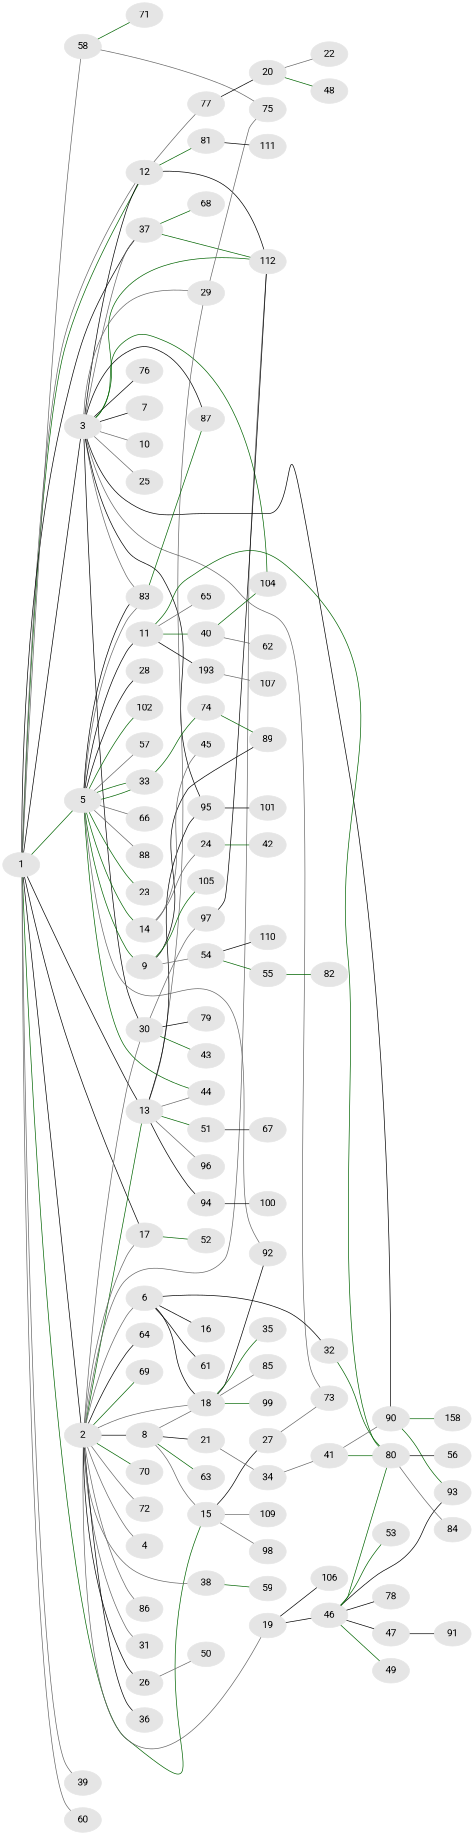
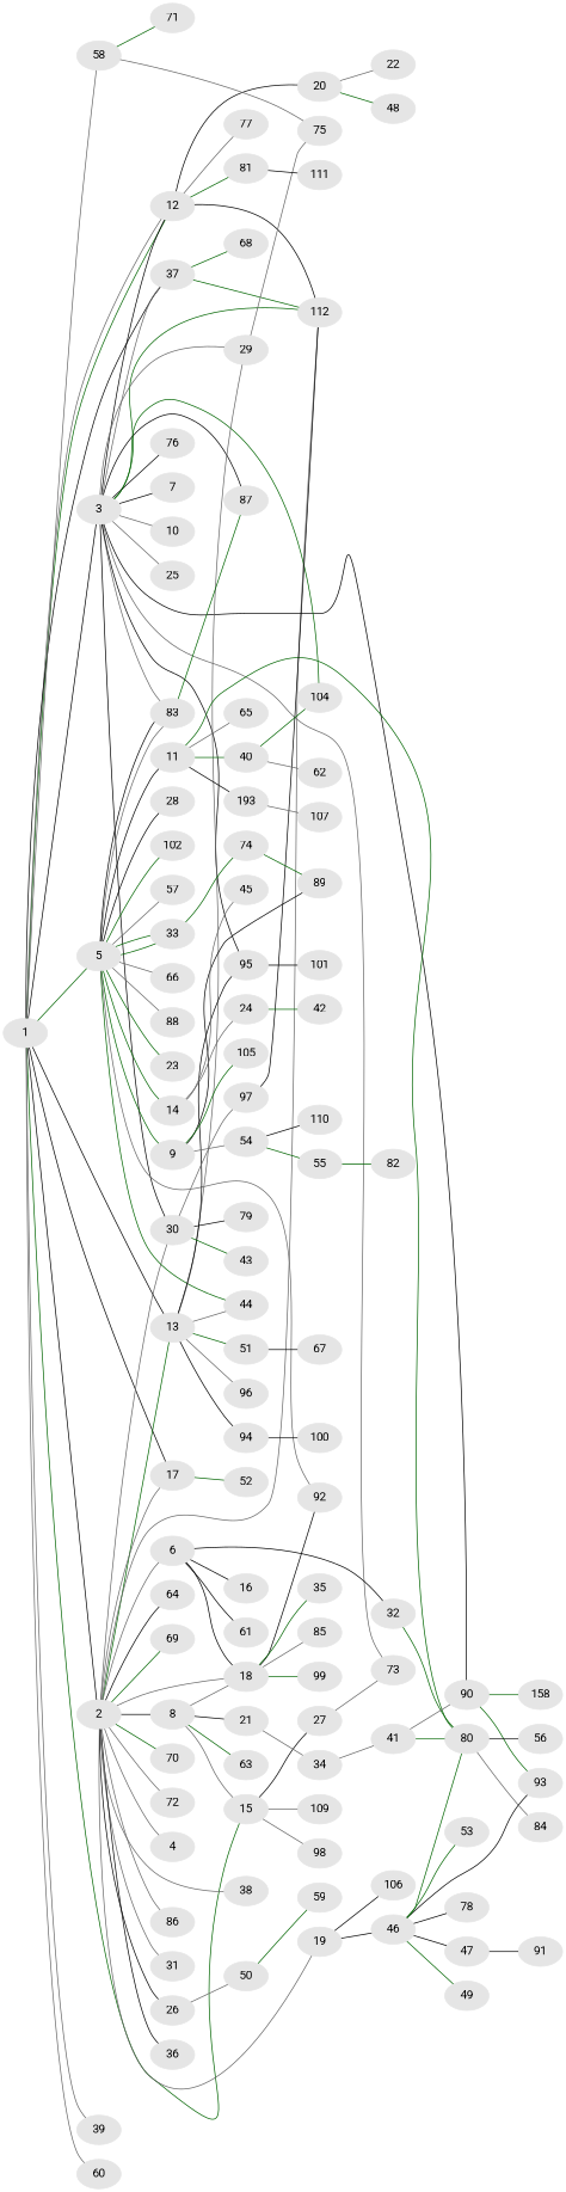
  graph {
    fontname=Roboto
    rankdir=LR
    node [color=gray90 fontname=Roboto style=filled]
    edge [color=gray40 fontname=Roboto]
    1
    2
    3
    5
    12
    13
    15
    17
    37
    39
    58
    60
    4
    6
    8
    18
    19
    26
    30
    31
    36
    38
    64
    69
    70
    72
    86
    112
    7
    10
    25
    29
    73
    76
    83
    87
    90
    95
    104
    9
    11
    14
    23
    28
    33
    44
    57
    66
    88
    92
    102
    20
    77
    81
    51
    94
    96
    27
    98
    109
    52
    68
    75
    71
    16
    32
    61
    21
    63
    35
    85
    99
    46
    106
    50
    43
    79
    97
    59
    93
    n81 [label=158]
    101
    54
    89
    105
    40
    65
    80
    n89 [label=193]
    24
    45
    74
    34
    55
    110
    62
    56
    84
    107
    22
    48
    111
    67
    100
    42
    47
    49
    53
    78
    41
    91
    82
    1 -- 2 [color=black]
    1 -- 3 [color=black]
    1 -- 5 [color=darkgreen]
    1 -- 12 [color=darkgreen]
    1 -- 12
    1 -- 13 [color=black]
    1 -- 15 [color=darkgreen]
    1 -- 17 [color=black]
    1 -- 37 [color=black]
    1 -- 39
    1 -- 58
    1 -- 60
    2 -- 13 [color=darkgreen]
    2 -- 17
    2 -- 4
    2 -- 6
    2 -- 8 [color=black]
    2 -- 18
    2 -- 19
    2 -- 26 [color=black]
    2 -- 30
    2 -- 31
    2 -- 36 [color=black]
    2 -- 38
    2 -- 64 [color=black]
    2 -- 69 [color=darkgreen]
    2 -- 70 [color=darkgreen]
    2 -- 72
    2 -- 86
    2 -- 112
    3 -- 12 [color=black]
    3 -- 37
    3 -- 30 [color=black]
    3 -- 112 [color=darkgreen]
    3 -- 7 [color=black]
    3 -- 10
    3 -- 25
    3 -- 29
    3 -- 73
    3 -- 76 [color=black]
    3 -- 83
    3 -- 87 [color=black]
    3 -- 90 [color=black]
    3 -- 95 [color=black]
    3 -- 104 [color=darkgreen]
    5 -- 83
    5 -- 83 [color=black]
    5 -- 9 [color=darkgreen]
    5 -- 11 [color=black]
    5 -- 14 [color=darkgreen]
    5 -- 23 [color=darkgreen]
    5 -- 28 [color=black]
    5 -- 33 [color=darkgreen]
    5 -- 33 [color=darkgreen]
    5 -- 44 [color=darkgreen]
    5 -- 57
    5 -- 66
    5 -- 88
    5 -- 92
    5 -- 102 [color=darkgreen]
    12 -- 112 [color=black]
-   77 -- 20 [color=black]
+   12 -- 20 [color=black]
    12 -- 77
    12 -- 81 [color=darkgreen]
    13 -- 29
    13 -- 95 [color=black]
    13 -- 44
    13 -- 51 [color=darkgreen]
    13 -- 94 [color=black]
    13 -- 96
    15 -- 27 [color=black]
    15 -- 98
    15 -- 109
    17 -- 52 [color=darkgreen]
    37 -- 112 [color=darkgreen]
    37 -- 68 [color=darkgreen]
    58 -- 75
    58 -- 71 [color=darkgreen]
    6 -- 18 [color=black]
    6 -- 16 [color=black]
    6 -- 32 [color=black]
    6 -- 61 [color=black]
    8 -- 15
    8 -- 18
    8 -- 21 [color=black]
    8 -- 63 [color=darkgreen]
    18 -- 92 [color=black]
    18 -- 35 [color=darkgreen]
    18 -- 85
    18 -- 99 [color=darkgreen]
    19 -- 46 [color=black]
    19 -- 106 [color=black]
    26 -- 50
    30 -- 43 [color=darkgreen]
    30 -- 79 [color=black]
    30 -- 97
-   38 -- 59 [color=darkgreen]
+   50 -- 59 [color=darkgreen]
    29 -- 75
    83 -- 87 [color=darkgreen]
    90 -- 93 [color=darkgreen]
    90 -- n81 [color=darkgreen]
    95 -- 101 [color=black]
    9 -- 54
    9 -- 89 [color=black]
    9 -- 105 [color=darkgreen]
    11 -- 40 [color=darkgreen]
    11 -- 65
    11 -- 80 [color=darkgreen]
    11 -- n89 [color=black]
    14 -- 24
    14 -- 45
    33 -- 74 [color=darkgreen]
    20 -- 22
    20 -- 48 [color=darkgreen]
    81 -- 111 [color=black]
    51 -- 67 [color=black]
    94 -- 100 [color=black]
    27 -- 73
    32 -- 80 [color=darkgreen]
    21 -- 34
    46 -- 93 [color=black]
    46 -- 80 [color=darkgreen]
    46 -- 47 [color=black]
    46 -- 49 [color=darkgreen]
    46 -- 53 [color=darkgreen]
    46 -- 78 [color=black]
    97 -- 112 [color=black]
    54 -- 55 [color=darkgreen]
    54 -- 110 [color=black]
    40 -- 104 [color=darkgreen]
    40 -- 62
    80 -- 56 [color=black]
    80 -- 84
    n89 -- 107
    24 -- 42 [color=darkgreen]
    74 -- 89 [color=darkgreen]
    34 -- 41
    55 -- 82 [color=darkgreen]
    47 -- 91 [color=black]
    41 -- 90
    41 -- 80 [color=darkgreen]
  }
